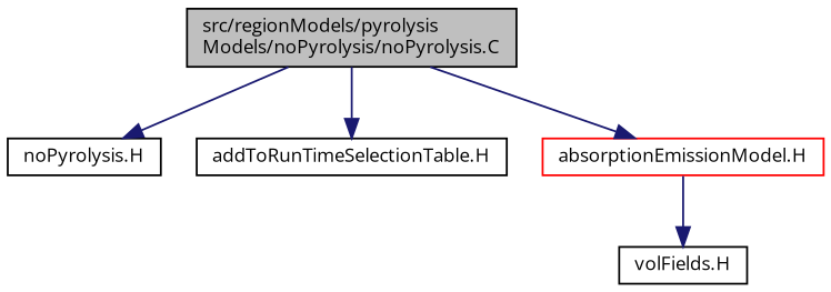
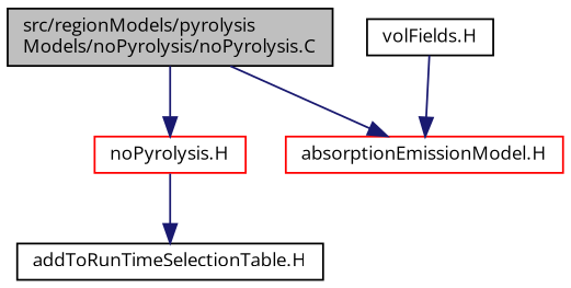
  digraph {
    fontname="Open Sans"
    node [color=black fontname="Open Sans" fontsize=10 shape=record]
    edge [color=midnightblue fontname="Open Sans" fontsize=10 labelfontname=Helvetica labelfontsize=10 style=solid]
    n1 [fillcolor=grey75 fontcolor=black height=0.2 label="src/regionModels/pyrolysis\lModels/noPyrolysis/noPyrolysis.C" style=filled width=0.4]
-   n2 [height=0.2 label="noPyrolysis.H" width=0.4]
+   n2 [color=red height=0.2 label="noPyrolysis.H" width=0.4]
    n3 [height=0.2 label="addToRunTimeSelectionTable.H" width=0.4]
    n4 [color=red height=0.2 label="absorptionEmissionModel.H" width=0.4]
    n5 [height=0.2 label="volFields.H" width=0.4]
    n1 -> n2
-   n1 -> n3
+   n2 -> n3
    n1 -> n4
-   n4 -> n5
+   n5 -> n4
  }
